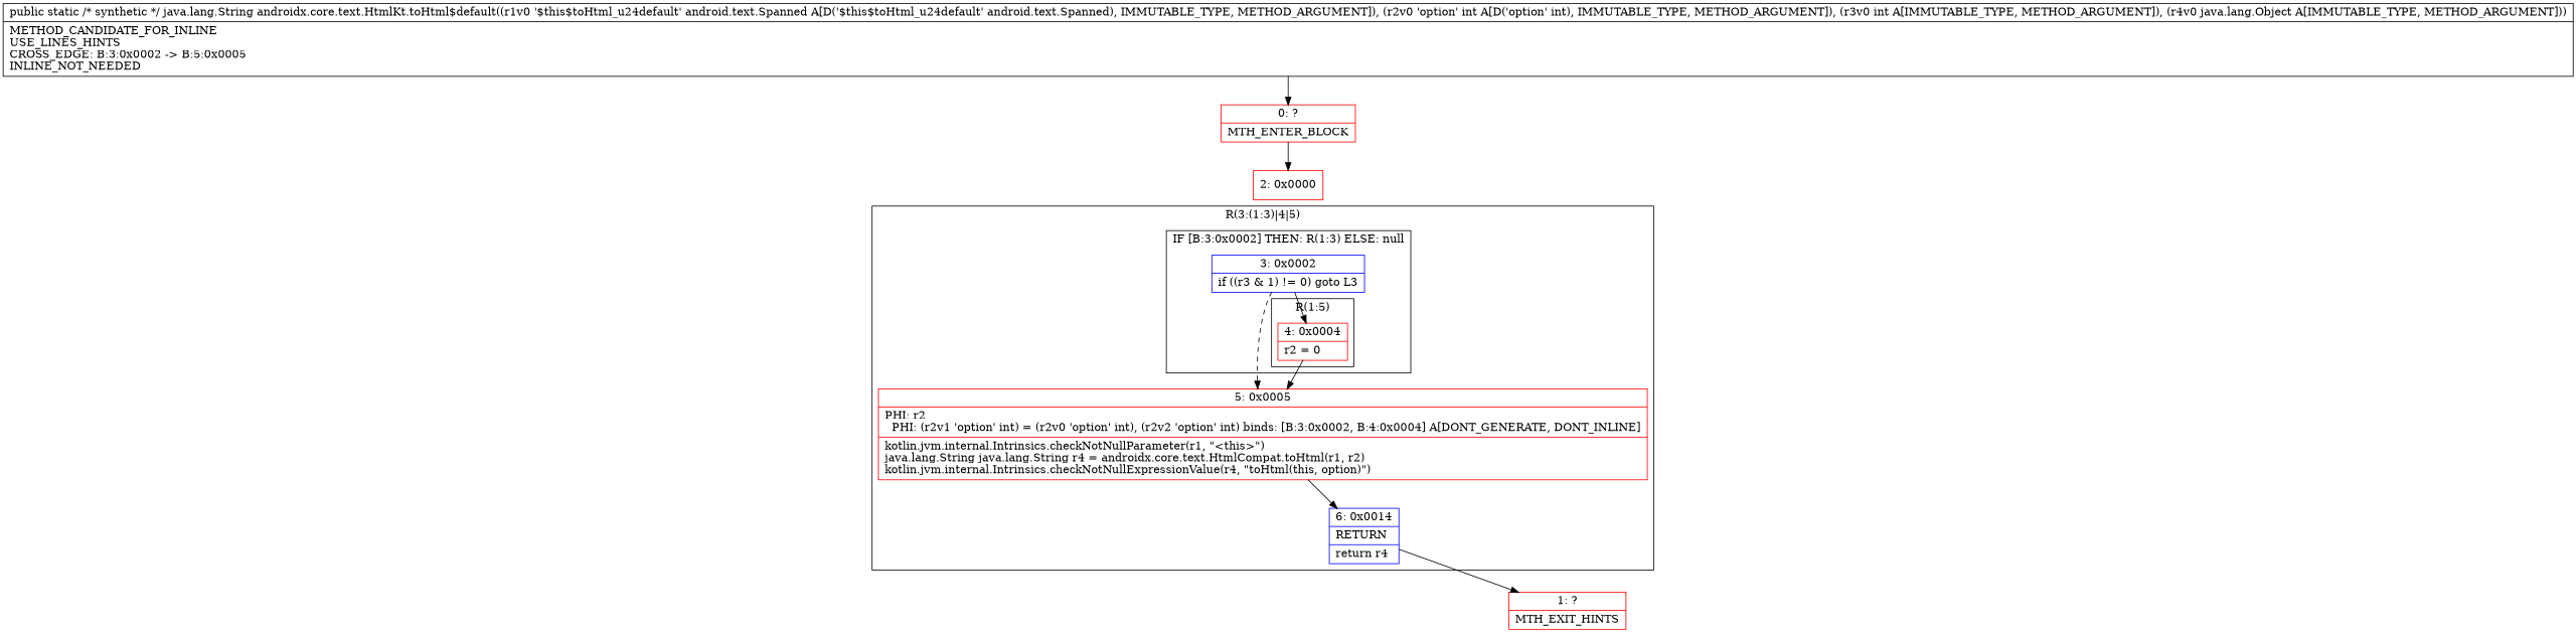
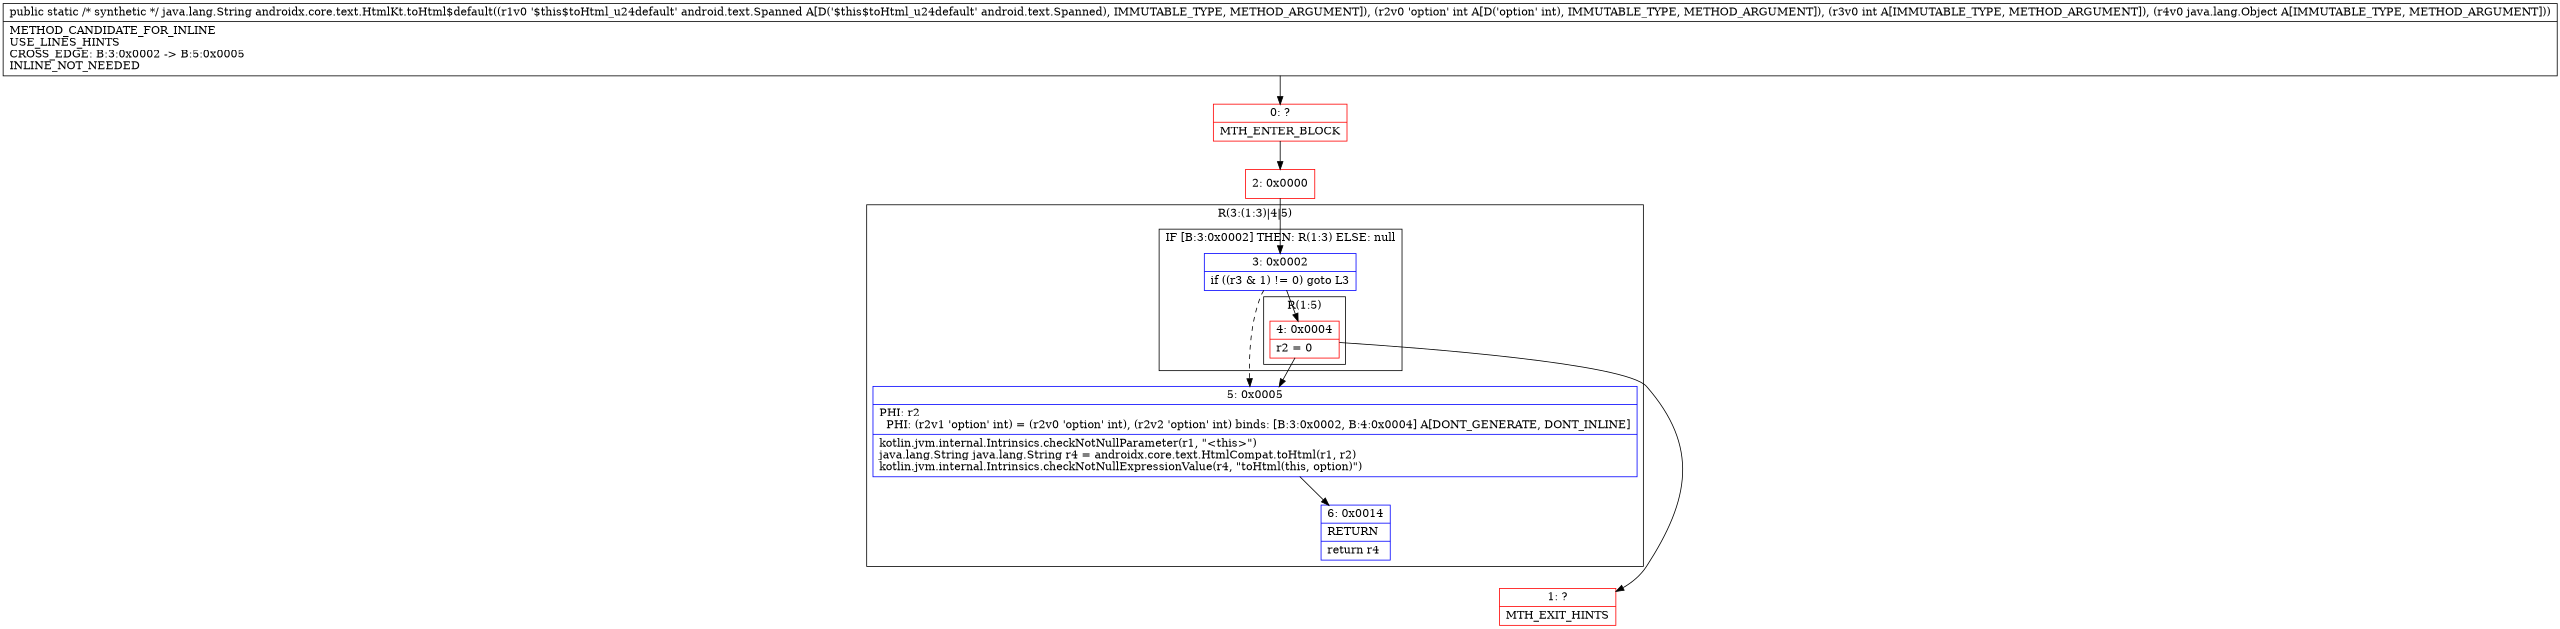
  digraph {
    node [color=red shape=record]
    n1 [label="{4\:\ 0x0004|r2 = 0\l}"]
    n2 [color=blue label="{3\:\ 0x0002|if ((r3 & 1) != 0) goto L3\l}"]
-   n3 [label="{5\:\ 0x0005|PHI: r2 \l  PHI: (r2v1 'option' int) = (r2v0 'option' int), (r2v2 'option' int) binds: [B:3:0x0002, B:4:0x0004] A[DONT_GENERATE, DONT_INLINE]\l|kotlin.jvm.internal.Intrinsics.checkNotNullParameter(r1, \"\<this\>\")\ljava.lang.String java.lang.String r4 = androidx.core.text.HtmlCompat.toHtml(r1, r2)\lkotlin.jvm.internal.Intrinsics.checkNotNullExpressionValue(r4, \"toHtml(this, option)\")\l}"]
+   n3 [color=blue label="{5\:\ 0x0005|PHI: r2 \l  PHI: (r2v1 'option' int) = (r2v0 'option' int), (r2v2 'option' int) binds: [B:3:0x0002, B:4:0x0004] A[DONT_GENERATE, DONT_INLINE]\l|kotlin.jvm.internal.Intrinsics.checkNotNullParameter(r1, \"\<this\>\")\ljava.lang.String java.lang.String r4 = androidx.core.text.HtmlCompat.toHtml(r1, r2)\lkotlin.jvm.internal.Intrinsics.checkNotNullExpressionValue(r4, \"toHtml(this, option)\")\l}"]
    n4 [color=blue label="{6\:\ 0x0014|RETURN\l|return r4\l}"]
    n5 [label="{1\:\ ?|MTH_EXIT_HINTS\l}"]
    n6 [label="{0\:\ ?|MTH_ENTER_BLOCK\l}"]
    n7 [label="{2\:\ 0x0000}"]
    n8 [label="{public static \/* synthetic *\/ java.lang.String androidx.core.text.HtmlKt.toHtml$default((r1v0 '$this$toHtml_u24default' android.text.Spanned A[D('$this$toHtml_u24default' android.text.Spanned), IMMUTABLE_TYPE, METHOD_ARGUMENT]), (r2v0 'option' int A[D('option' int), IMMUTABLE_TYPE, METHOD_ARGUMENT]), (r3v0 int A[IMMUTABLE_TYPE, METHOD_ARGUMENT]), (r4v0 java.lang.Object A[IMMUTABLE_TYPE, METHOD_ARGUMENT]))  | METHOD_CANDIDATE_FOR_INLINE\lUSE_LINES_HINTS\lCROSS_EDGE: B:3:0x0002 \-\> B:5:0x0005\lINLINE_NOT_NEEDED\l}" color=""]
    subgraph cluster_1 {
      label="R(3:(1:3)|4|5)"
      n3
      n4
      subgraph cluster_2 {
        label="IF [B:3:0x0002] THEN: R(1:3) ELSE: null"
        n2
        subgraph cluster_3 {
          label="R(1:5)"
          n1
        }
      }
    }
    n1 -> n3
    n2 -> n1
    n2 -> n3 [style=dashed]
    n3 -> n4
-   n4 -> n5
+   n1 -> n5
    n6 -> n7
+   n7 -> n2
    n8 -> n6
  }
